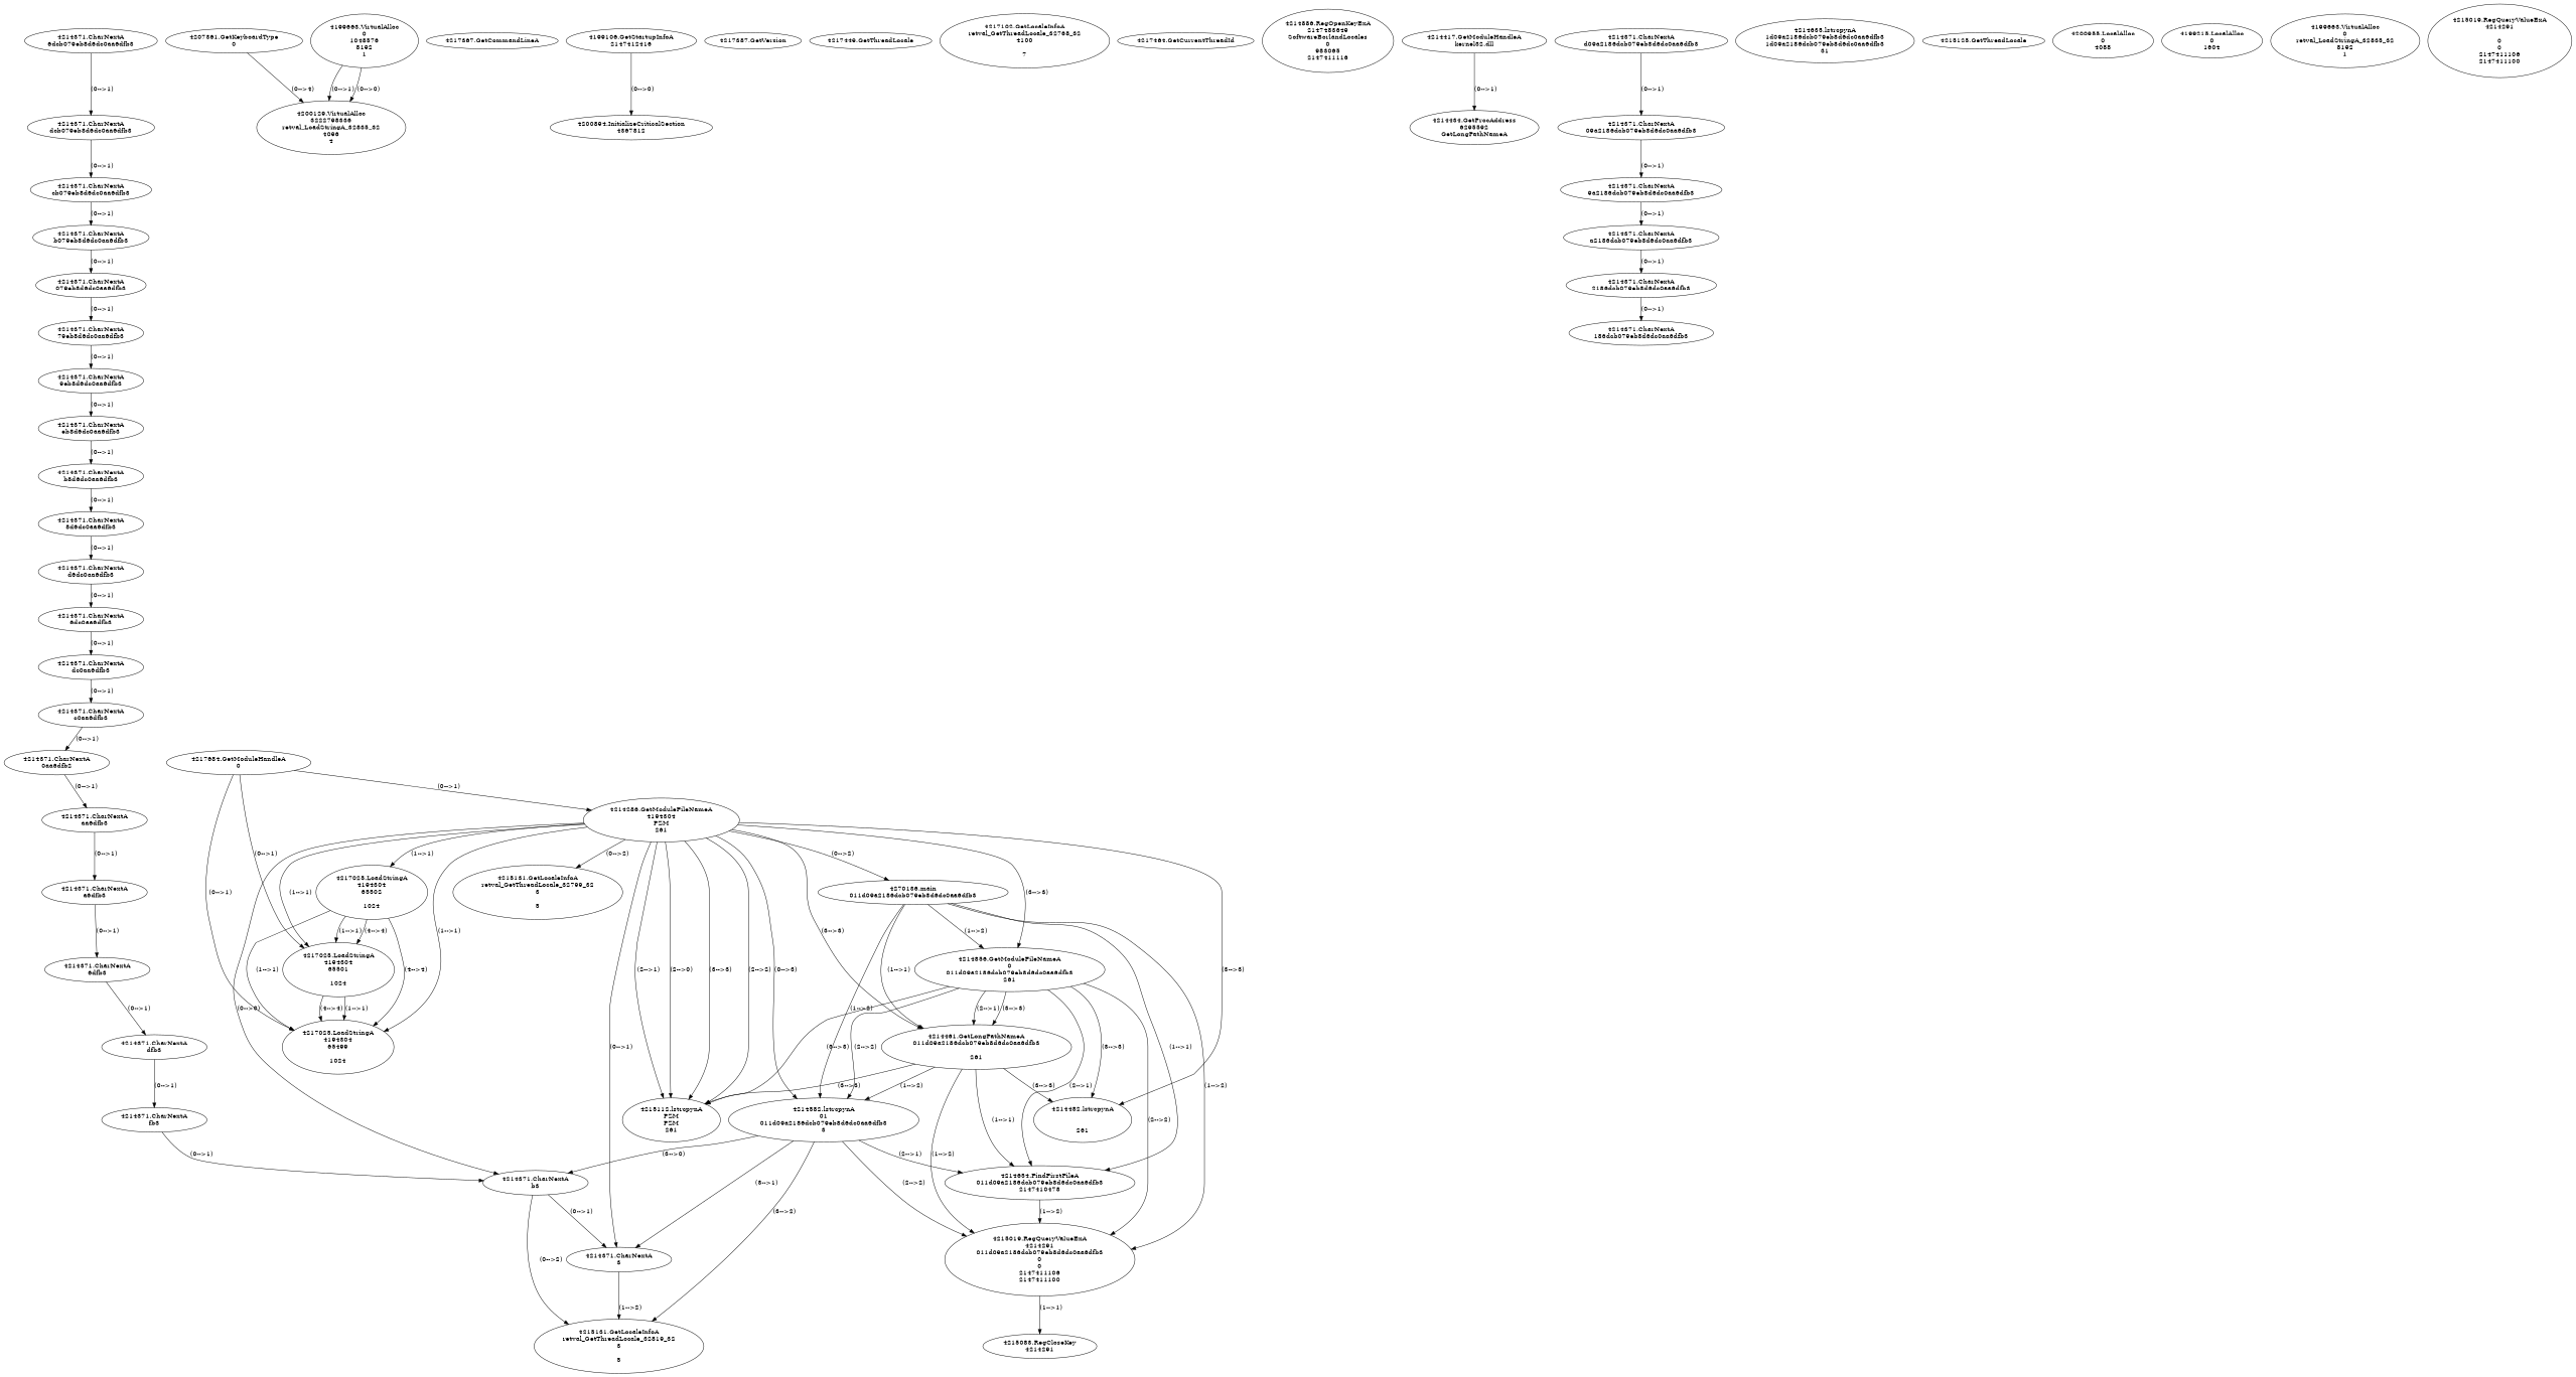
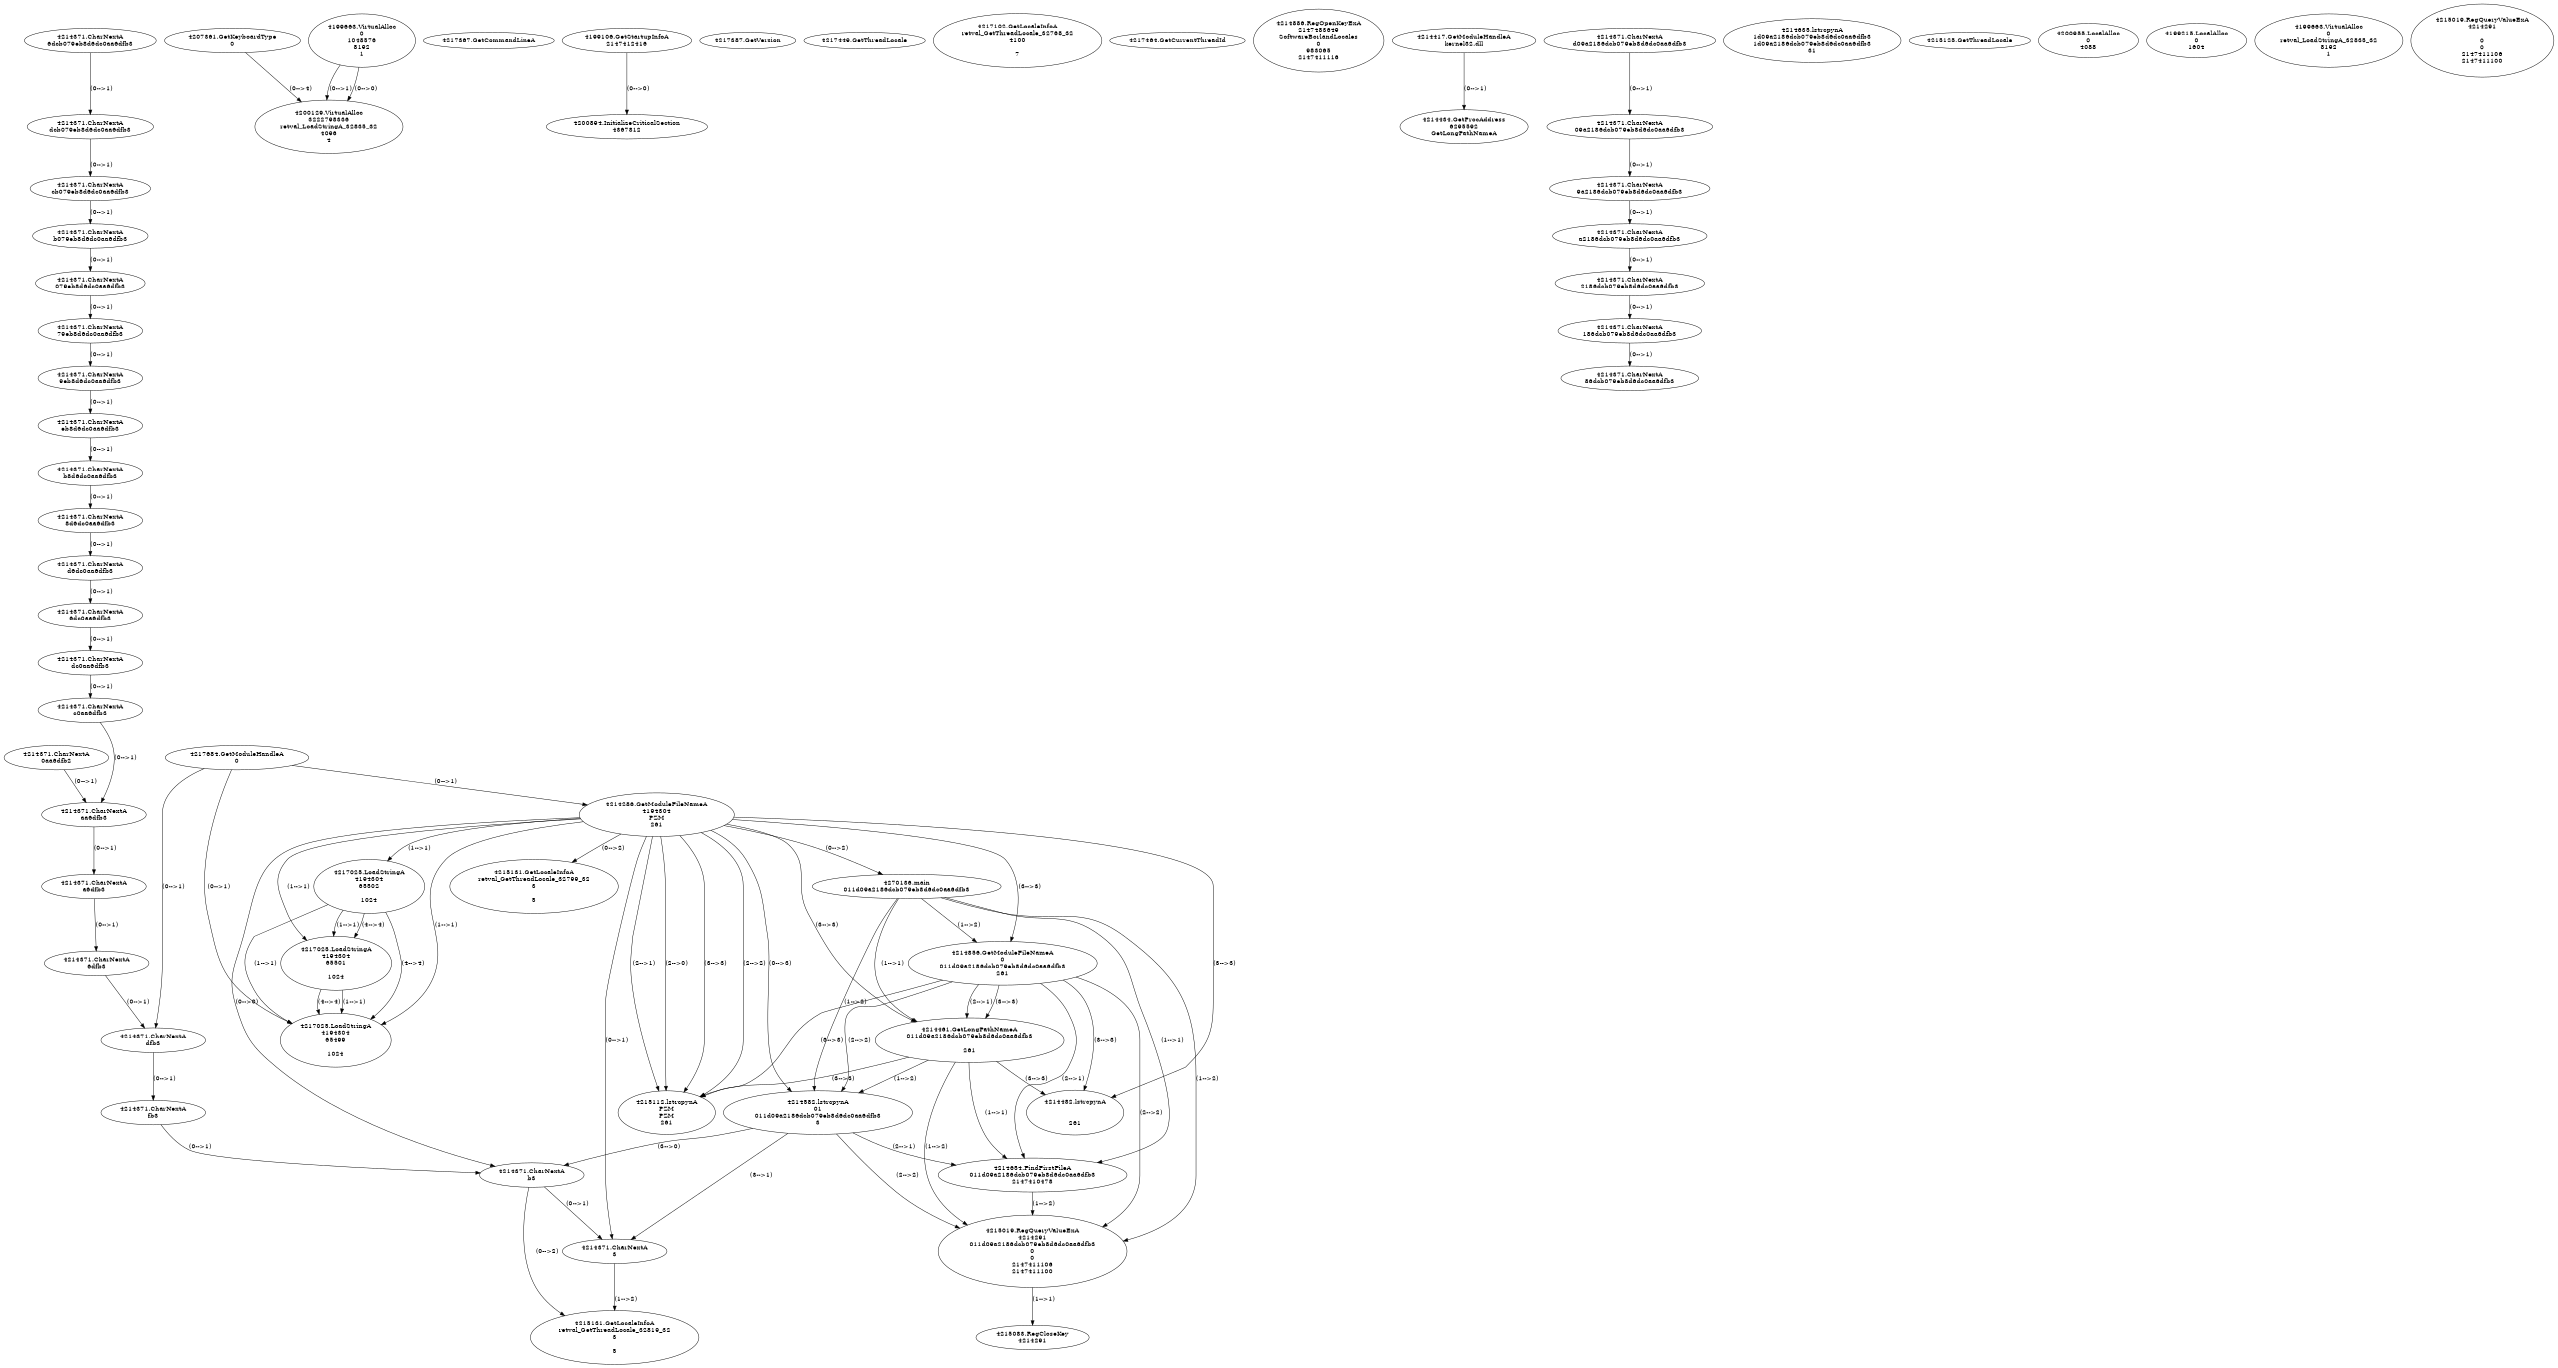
  digraph {
    n1 [label="4270136.main\n011d09a2186dcb079eb8d6dc0aa6dfb3"]
    n2 [label="4214856.GetModuleFileNameA\n0\n011d09a2186dcb079eb8d6dc0aa6dfb3\n261"]
    n3 [label="4214461.GetLongPathNameA\n011d09a2186dcb079eb8d6dc0aa6dfb3\n\n261"]
    n4 [label="4214582.lstrcpynA\n01\n011d09a2186dcb079eb8d6dc0aa6dfb3\n3"]
    n5 [label="4214654.FindFirstFileA\n011d09a2186dcb079eb8d6dc0aa6dfb3\n2147410478"]
    n6 [label="4215019.RegQueryValueExA\n4214291\n011d09a2186dcb079eb8d6dc0aa6dfb3\n0\n0\n2147411106\n2147411100"]
    n7 [label="4215112.lstrcpynA\nPZM\nPZM\n261"]
    n8 [label="4214482.lstrcpynA\n\n\n261"]
    n9 [label="4214371.CharNextA\nb3"]
    n10 [label="4214371.CharNextA\n3"]
    n11 [label="4215131.GetLocaleInfoA\nretval_GetThreadLocale_32819_32\n3\n\n5"]
    n12 [label="4215083.RegCloseKey\n4214291"]
    n13 [label="4217684.GetModuleHandleA\n0"]
    n14 [label="4214286.GetModuleFileNameA\n4194304\nPZM\n261"]
    n15 [label="4217025.LoadStringA\n4194304\n65501\n\n1024"]
    n16 [label="4217025.LoadStringA\n4194304\n65499\n\n1024"]
    n17 [label="4217025.LoadStringA\n4194304\n65502\n\n1024"]
    n18 [label="4215131.GetLocaleInfoA\nretval_GetThreadLocale_32799_32\n3\n\n5"]
    n19 [label="4207361.GetKeyboardType\n0"]
    n20 [label="4200129.VirtualAlloc\n3222798336\nretval_LoadStringA_32835_32\n4096\n4"]
    n21 [label="4217367.GetCommandLineA\n"]
    n22 [label="4199106.GetStartupInfoA\n2147412416"]
    n23 [label="4200894.InitializeCriticalSection\n4367812"]
    n24 [label="4217387.GetVersion\n"]
    n25 [label="4217449.GetThreadLocale\n"]
    n26 [label="4217102.GetLocaleInfoA\nretval_GetThreadLocale_32768_32\n4100\n\n7"]
    n27 [label="4217464.GetCurrentThreadId\n"]
    n28 [label="4214886.RegOpenKeyExA\n2147483649\nSoftware\Borland\Locales\n0\n983065\n2147411116"]
    n29 [label="4214417.GetModuleHandleA\nkernel32.dll"]
    n30 [label="4214434.GetProcAddress\n6295592\nGetLongPathNameA"]
    n31 [label="4214371.CharNextA\nd09a2186dcb079eb8d6dc0aa6dfb3"]
    n32 [label="4214371.CharNextA\n09a2186dcb079eb8d6dc0aa6dfb3"]
    n33 [label="4214371.CharNextA\n9a2186dcb079eb8d6dc0aa6dfb3"]
    n34 [label="4214371.CharNextA\na2186dcb079eb8d6dc0aa6dfb3"]
    n35 [label="4214371.CharNextA\n2186dcb079eb8d6dc0aa6dfb3"]
    n36 [label="4214371.CharNextA\n186dcb079eb8d6dc0aa6dfb3"]
+   n37 [label="4214371.CharNextA\n86dcb079eb8d6dc0aa6dfb3"]
    n38 [label="4214371.CharNextA\n6dcb079eb8d6dc0aa6dfb3"]
    n39 [label="4214371.CharNextA\ndcb079eb8d6dc0aa6dfb3"]
    n40 [label="4214371.CharNextA\ncb079eb8d6dc0aa6dfb3"]
    n41 [label="4214371.CharNextA\nb079eb8d6dc0aa6dfb3"]
    n42 [label="4214371.CharNextA\n079eb8d6dc0aa6dfb3"]
    n43 [label="4214371.CharNextA\n79eb8d6dc0aa6dfb3"]
    n44 [label="4214371.CharNextA\n9eb8d6dc0aa6dfb3"]
    n45 [label="4214371.CharNextA\neb8d6dc0aa6dfb3"]
    n46 [label="4214371.CharNextA\nb8d6dc0aa6dfb3"]
    n47 [label="4214371.CharNextA\n8d6dc0aa6dfb3"]
    n48 [label="4214371.CharNextA\nd6dc0aa6dfb3"]
    n49 [label="4214371.CharNextA\n6dc0aa6dfb3"]
    n50 [label="4214371.CharNextA\ndc0aa6dfb3"]
    n51 [label="4214371.CharNextA\nc0aa6dfb3"]
    n52 [label="4214371.CharNextA\n0aa6dfb2"]
    n53 [label="4214371.CharNextA\naa6dfb3"]
    n54 [label="4214371.CharNextA\na6dfb3"]
    n55 [label="4214371.CharNextA\n6dfb3"]
    n56 [label="4214371.CharNextA\ndfb3"]
    n57 [label="4214371.CharNextA\nfb3"]
    n58 [label="4214635.lstrcpynA\n1d09a2186dcb079eb8d6dc0aa6dfb3\n1d09a2186dcb079eb8d6dc0aa6dfb3\n31"]
    n59 [label="4215125.GetThreadLocale\n"]
    n60 [label="4200955.LocalAlloc\n0\n4088"]
    n61 [label="4199663.VirtualAlloc\n0\n1048576\n8192\n1"]
    n62 [label="4199215.LocalAlloc\n0\n1604"]
    n63 [label="4199663.VirtualAlloc\n0\nretval_LoadStringA_32835_32\n8192\n1"]
    n64 [label="4215019.RegQueryValueExA\n4214291\n\n0\n0\n2147411106\n2147411100"]
    n1 -> n2 [label="(1-->2)"]
    n1 -> n3 [label="(1-->1)"]
    n1 -> n4 [label="(1-->2)"]
    n1 -> n5 [label="(1-->1)"]
    n1 -> n6 [label="(1-->2)"]
    n2 -> n3 [label="(2-->1)"]
    n2 -> n3 [label="(3-->3)"]
    n2 -> n4 [label="(2-->2)"]
    n2 -> n5 [label="(2-->1)"]
    n2 -> n6 [label="(2-->2)"]
    n2 -> n7 [label="(3-->3)"]
    n2 -> n8 [label="(3-->3)"]
    n3 -> n4 [label="(1-->2)"]
    n3 -> n5 [label="(1-->1)"]
    n3 -> n6 [label="(1-->2)"]
    n3 -> n7 [label="(3-->3)"]
    n3 -> n8 [label="(3-->3)"]
    n4 -> n5 [label="(2-->1)"]
    n4 -> n6 [label="(2-->2)"]
    n4 -> n9 [label="(3-->0)"]
    n4 -> n10 [label="(3-->1)"]
-   n4 -> n11 [label="(3-->2)"]
    n5 -> n6 [label="(1-->2)"]
    n6 -> n12 [label="(1-->1)"]
    n9 -> n10 [label="(0-->1)"]
    n9 -> n11 [label="(0-->2)"]
    n10 -> n11 [label="(1-->2)"]
    n13 -> n14 [label="(0-->1)"]
-   n13 -> n15 [label="(0-->1)"]
+   n13 -> n56 [label="(0-->1)"]
    n13 -> n16 [label="(0-->1)"]
    n14 -> n1 [label="(0-->2)"]
    n14 -> n2 [label="(3-->3)"]
    n14 -> n3 [label="(3-->3)"]
    n14 -> n4 [label="(0-->3)"]
    n14 -> n7 [label="(2-->1)"]
    n14 -> n7 [label="(2-->2)"]
    n14 -> n7 [label="(3-->3)"]
    n14 -> n7 [label="(2-->0)"]
    n14 -> n8 [label="(3-->3)"]
    n14 -> n9 [label="(0-->0)"]
    n14 -> n10 [label="(0-->1)"]
    n14 -> n15 [label="(1-->1)"]
    n14 -> n16 [label="(1-->1)"]
    n14 -> n17 [label="(1-->1)"]
    n14 -> n18 [label="(0-->2)"]
    n15 -> n16 [label="(1-->1)"]
    n15 -> n16 [label="(4-->4)"]
    n17 -> n15 [label="(1-->1)"]
    n17 -> n15 [label="(4-->4)"]
    n17 -> n16 [label="(1-->1)"]
    n17 -> n16 [label="(4-->4)"]
    n19 -> n20 [label="(0-->4)"]
    n22 -> n23 [label="(0-->0)"]
    n29 -> n30 [label="(0-->1)"]
    n31 -> n32 [label="(0-->1)"]
    n32 -> n33 [label="(0-->1)"]
    n33 -> n34 [label="(0-->1)"]
    n34 -> n35 [label="(0-->1)"]
    n35 -> n36 [label="(0-->1)"]
+   n36 -> n37 [label="(0-->1)"]
    n38 -> n39 [label="(0-->1)"]
    n39 -> n40 [label="(0-->1)"]
    n40 -> n41 [label="(0-->1)"]
    n41 -> n42 [label="(0-->1)"]
    n42 -> n43 [label="(0-->1)"]
    n43 -> n44 [label="(0-->1)"]
    n44 -> n45 [label="(0-->1)"]
    n45 -> n46 [label="(0-->1)"]
    n46 -> n47 [label="(0-->1)"]
    n47 -> n48 [label="(0-->1)"]
    n48 -> n49 [label="(0-->1)"]
    n49 -> n50 [label="(0-->1)"]
    n50 -> n51 [label="(0-->1)"]
-   n51 -> n52 [label="(0-->1)"]
+   n51 -> n53 [label="(0-->1)"]
    n52 -> n53 [label="(0-->1)"]
    n53 -> n54 [label="(0-->1)"]
    n54 -> n55 [label="(0-->1)"]
    n55 -> n56 [label="(0-->1)"]
    n56 -> n57 [label="(0-->1)"]
    n57 -> n9 [label="(0-->1)"]
    n61 -> n20 [label="(0-->1)"]
    n61 -> n20 [label="(0-->0)"]
  }
